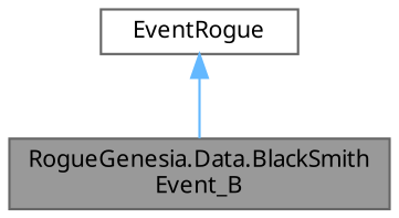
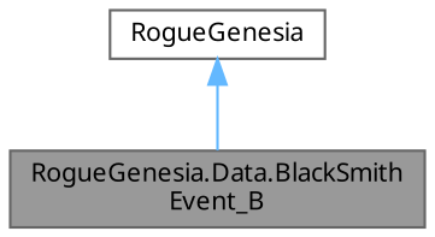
  digraph {
    fontname="Noto Sans"
    node [color=gray40 fontname="Noto Sans" fontsize=10 shape=box style=filled]
    n1 [fillcolor=grey60 fontcolor=black height=0.2 label="RogueGenesia.Data.BlackSmith\lEvent_B" width=0.4]
-   n2 [fillcolor=white height=0.2 label=EventRogue width=0.4]
+   n2 [fillcolor=white height=0.2 label=RogueGenesia width=0.4]
    n2 -> n1 [color=steelblue1 dir=back fontname="Noto Sans" fontsize=10 labelfontname=Helvetica labelfontsize=10 style=solid]
  }
